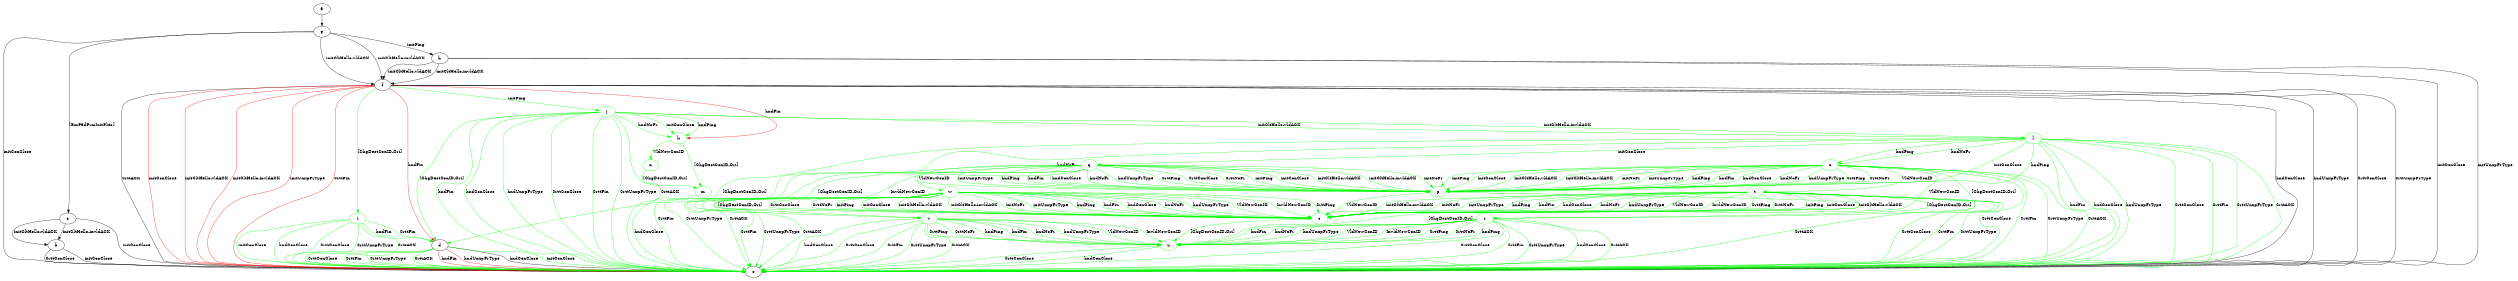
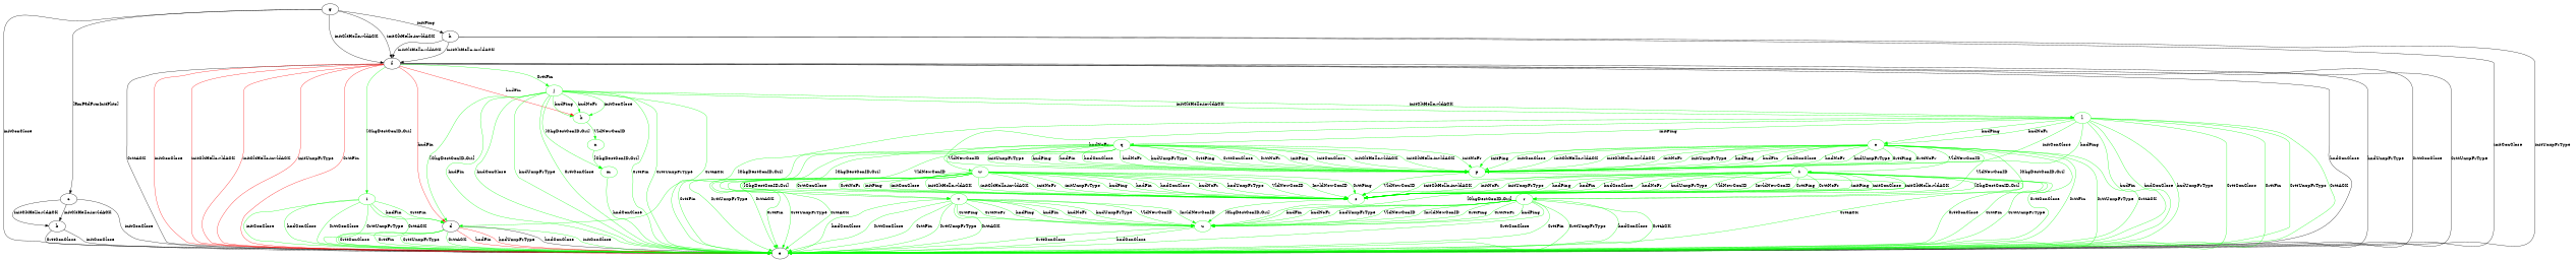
  digraph {
    node [color=green]
    edge [color=green]
-   a [color=""]
    g [color=""]
    e [color=""]
    c [color=""]
    f [color=""]
    h [color=""]
    b [color=""]
    d [color=""]
    i
    j
    k
    l
    m
    n
    o
    p
    q
    r
    s
    t
    u
    v
    w
-   a -> g [color=""]
    g -> e [label="initConClose " color=""]
    g -> c [label="[RmPadFrmInitPkts] " color=""]
    g -> f [label="initCltHello-vldACK " color=""]
    g -> f [label="initCltHello-invldACK " color=""]
    g -> h [label="initPing " color=""]
    c -> e [label="initConClose " color=""]
    c -> b [label="initCltHello-vldACK " color=""]
    c -> b [label="initCltHello-invldACK " color=""]
    f -> e [label="hndConClose " color=""]
    f -> e [label="hndUnxpFrType " color=""]
    f -> e [label="0rttConClose " color=""]
    f -> e [label="0rttUnxpFrType " color=""]
    f -> e [label="0rttACK " color=""]
    f -> e [color=red label="initConClose "]
    f -> e [color=red label="initCltHello-vldACK "]
    f -> e [color=red label="initCltHello-invldACK "]
    f -> e [color=red label="initUnxpFrType "]
    f -> e [color=red label="0rttFin "]
    f -> d [color=red label="hndFin "]
    f -> i [label="[ChgDestConID-Ori] "]
-   f -> j [label="initPing "]
+   f -> j [label="0rttFin "]
    f -> k [color=red label="hndFin "]
    h -> e [label="initConClose " color=""]
    h -> e [label="initUnxpFrType " color=""]
    h -> f [label="initCltHello-vldACK " color=""]
    h -> f [label="initCltHello-invldACK " color=""]
    b -> e [label="initConClose " color=""]
    b -> e [label="0rttConClose " color=""]
    d -> e [label="hndConClose " color=""]
    d -> e [label="initConClose "]
    d -> e [label="0rttConClose "]
    d -> e [label="0rttFin "]
    d -> e [label="0rttUnxpFrType "]
    d -> e [label="0rttACK "]
    d -> e [color=red label="hndFin "]
    d -> e [color=red label="hndUnxpFrType "]
    i -> e [label="initConClose "]
    i -> e [label="hndConClose "]
    i -> e [label="0rttConClose "]
    i -> e [label="0rttUnxpFrType "]
    i -> e [label="0rttACK "]
    i -> d [label="hndFin "]
    i -> d [label="0rttFin "]
    j -> e [label="hndFin "]
    j -> e [label="hndConClose "]
    j -> e [label="hndUnxpFrType "]
    j -> e [label="0rttConClose "]
    j -> e [label="0rttFin "]
    j -> e [label="0rttUnxpFrType "]
    j -> e [label="0rttACK "]
    j -> d [label="[ChgDestConID-Ori] "]
    j -> k [label="initConClose "]
    j -> k [label="hndPing "]
    j -> k [label="hndNoFr "]
    j -> l [label="initCltHello-vldACK "]
    j -> l [label="initCltHello-invldACK "]
-   k -> m [label="[ChgDestConID-Ori] "]
+   j -> m [label="[ChgDestConID-Ori] "]
    k -> n [label="VldNewConID "]
    l -> e [label="hndFin "]
    l -> e [label="hndConClose "]
    l -> e [label="hndUnxpFrType "]
    l -> e [label="0rttConClose "]
    l -> e [label="0rttFin "]
    l -> e [label="0rttUnxpFrType "]
    l -> e [label="0rttACK "]
    l -> d [label="[ChgDestConID-Ori] "]
    l -> o [label="hndPing "]
    l -> o [label="hndNoFr "]
    l -> p [label="initConClose "]
    l -> p [label="hndPing "]
    l -> p [label="hndNoFr "]
-   l -> q [label="initConClose "]
+   l -> q [label="initPing "]
    m -> e [label="hndConClose "]
    n -> m [label="[ChgDestConID-Ori] "]
    o -> e [label="0rttConClose "]
    o -> e [label="0rttFin "]
    o -> e [label="0rttUnxpFrType "]
    o -> e [label="0rttACK "]
    o -> p [label="initPing "]
    o -> p [label="initConClose "]
    o -> p [label="initCltHello-vldACK "]
    o -> p [label="initCltHello-invldACK "]
    o -> p [label="initNoFr "]
    o -> p [label="initUnxpFrType "]
    o -> p [label="hndPing "]
    o -> p [label="hndFin "]
    o -> p [label="hndConClose "]
    o -> p [label="hndNoFr "]
    o -> p [label="hndUnxpFrType "]
    o -> p [label="0rttPing "]
    o -> p [label="0rttNoFr "]
    o -> r [label="[ChgDestConID-Ori] "]
    o -> s [label="VldNewConID "]
    o -> t [label="VldNewConID "]
    p -> s [label="VldNewConID "]
    p -> u [label="[ChgDestConID-Ori] "]
    q -> e [label="0rttFin "]
    q -> e [label="0rttUnxpFrType "]
    q -> e [label="0rttACK "]
    q -> p [label="initPing "]
    q -> p [label="initConClose "]
    q -> p [label="initCltHello-vldACK "]
    q -> p [label="initCltHello-invldACK "]
    q -> p [label="initNoFr "]
    q -> p [label="initUnxpFrType "]
    q -> p [label="hndPing "]
    q -> p [label="hndFin "]
    q -> p [label="hndConClose "]
    q -> p [label="hndNoFr "]
    q -> p [label="hndUnxpFrType "]
    q -> p [label="0rttPing "]
    q -> p [label="0rttConClose "]
    q -> p [label="0rttNoFr "]
-   q -> s [label="InvldNewConID "]
+   q -> s [label="VldNewConID "]
    q -> v [label="[ChgDestConID-Ori] "]
    q -> w [label="VldNewConID "]
    r -> e [label="hndConClose "]
    r -> e [label="0rttConClose "]
    r -> e [label="0rttFin "]
    r -> e [label="0rttUnxpFrType "]
    r -> e [label="0rttACK "]
    r -> u [label="hndPing "]
    r -> u [label="hndFin "]
    r -> u [label="hndNoFr "]
    r -> u [label="hndUnxpFrType "]
    r -> u [label="VldNewConID "]
    r -> u [label="InvldNewConID "]
    r -> u [label="0rttPing "]
    r -> u [label="0rttNoFr "]
    s -> u [label="[ChgDestConID-Ori] "]
    t -> e [label="0rttConClose "]
    t -> e [label="0rttFin "]
    t -> e [label="0rttUnxpFrType "]
    t -> e [label="0rttACK "]
    t -> r [label="[ChgDestConID-Ori] "]
    t -> s [label="initPing "]
    t -> s [label="initConClose "]
    t -> s [label="initCltHello-vldACK "]
    t -> s [label="initCltHello-invldACK "]
    t -> s [label="initNoFr "]
    t -> s [label="initUnxpFrType "]
    t -> s [label="hndPing "]
    t -> s [label="hndFin "]
    t -> s [label="hndConClose "]
    t -> s [label="hndNoFr "]
    t -> s [label="hndUnxpFrType "]
    t -> s [label="VldNewConID "]
    t -> s [label="InvldNewConID "]
    t -> s [label="0rttPing "]
    t -> s [label="0rttNoFr "]
    u -> e [label="hndConClose "]
    u -> e [label="0rttConClose "]
    v -> e [label="hndConClose "]
    v -> e [label="0rttConClose "]
    v -> e [label="0rttFin "]
    v -> e [label="0rttUnxpFrType "]
    v -> e [label="0rttACK "]
    v -> u [label="hndPing "]
    v -> u [label="hndFin "]
    v -> u [label="hndNoFr "]
    v -> u [label="hndUnxpFrType "]
    v -> u [label="VldNewConID "]
    v -> u [label="InvldNewConID "]
    v -> u [label="0rttPing "]
    v -> u [label="0rttNoFr "]
    w -> e [label="0rttFin "]
    w -> e [label="0rttUnxpFrType "]
    w -> e [label="0rttACK "]
    w -> s [label="initPing "]
    w -> s [label="initConClose "]
    w -> s [label="initCltHello-vldACK "]
    w -> s [label="initCltHello-invldACK "]
    w -> s [label="initNoFr "]
    w -> s [label="initUnxpFrType "]
    w -> s [label="hndPing "]
    w -> s [label="hndFin "]
    w -> s [label="hndConClose "]
    w -> s [label="hndNoFr "]
    w -> s [label="hndUnxpFrType "]
    w -> s [label="VldNewConID "]
    w -> s [label="InvldNewConID "]
    w -> s [label="0rttPing "]
    w -> s [label="0rttConClose "]
    w -> s [label="0rttNoFr "]
    w -> v [label="[ChgDestConID-Ori] "]
  }
